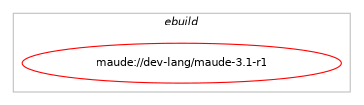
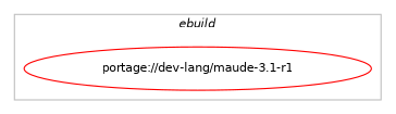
  digraph {
    compound=true
    concentrate=true
    fontname=Helvetica
    fontsize=10
    newrank=true
    rankdir=LR
    ranksep=1.5
-   n1 [color=red fontname=Helvetica fontsize=10 label="maude://dev-lang/maude-3.1-r1" width=4]
+   n1 [color=red fontname=Helvetica fontsize=10 label="portage://dev-lang/maude-3.1-r1" width=4]
    subgraph cluster_1 {
      color=gray
      label=<<i>ebuild</i>>
      rank=same
      n1
    }
    subgraph cluster_2 {
      color=gray
      label=<<i>dependencies</i>>
      subgraph cluster_3 {
        color=gray
        fillcolor="#eeeeee"
        label=<<i>compile</i>>
        style=filled
      }
      subgraph cluster_4 {
        color=gray
        fillcolor="#eeeeee"
        label=<<i>compile and run</i>>
        style=filled
      }
      subgraph cluster_5 {
        color=gray
        fillcolor="#eeeeee"
        label=<<i>run</i>>
        style=filled
      }
    }
    subgraph cluster_6 {
      color=gray
      label=<<i>candidates</i>>
      rank=same
    }
  }
